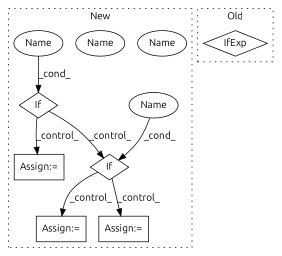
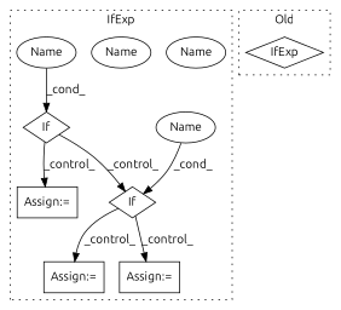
  digraph {
    fontname=Ubuntu
    node [a=87 l=3 s=44176 shape=ellipse fontname=Ubuntu]
    edge [fontname=Ubuntu]
    n1 [a=96 l="3,18" label=If s="44173,44186" shape=diamond]
    n2 [a=68 label="Assign:=" s=44418 shape=box]
    n3 [a=68 label="Assign:=" s=44227 shape=box]
    n4 [a=68 label="Assign:=" s=44326 shape=box]
    n5 [a=96 l="0,18" label=If s="44264,44285" shape=diamond]
    n6 [l=10 label=Name]
    n7 [l=21 label=Name s=44264]
    n8 [l=21 label=Name s=44264]
    n9 [l=10 label=Name]
    n10 [a=51 l="4,6" label=IfExp s="43974,43988" shape=diamond]
    subgraph cluster_1 {
-     label=New
+     label=IfExp
      style=dotted
      n1
      n2
      n3
      n4
      n5
      n6
      n7
      n8
      n9
    }
    subgraph cluster_2 {
      label=Old
      style=dotted
      n10
    }
    n1 -> n3 [label=_control_]
    n1 -> n5 [label=_control_]
    n5 -> n2 [label=_control_]
    n5 -> n4 [label=_control_]
    n8 -> n5 [label=_cond_]
    n9 -> n1 [label=_cond_]
  }
